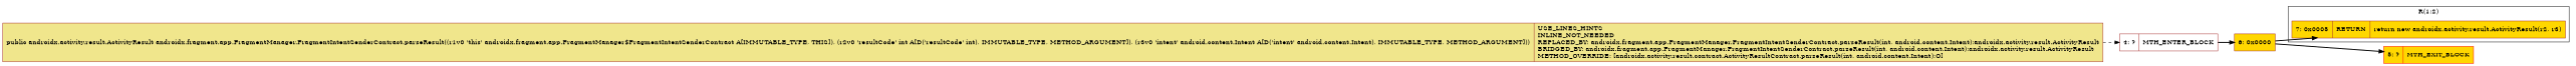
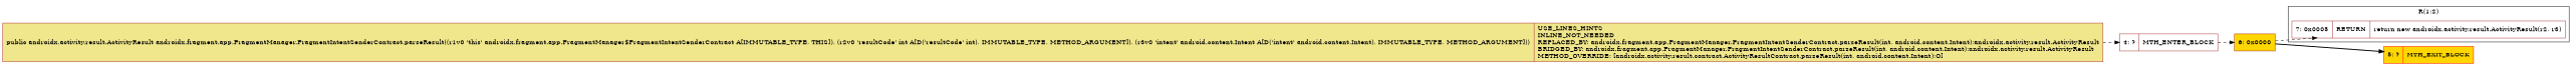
  digraph {
    rankdir=LR
    node [color=brown fillcolor=white shape=record style=filled]
    edge [style=bold]
-   n1 [fillcolor=gold label="{7\:\ 0x0005|RETURN\l|return new androidx.activity.result.ActivityResult(r2, r3)\l}"]
+   n1 [label="{7\:\ 0x0005|RETURN\l|return new androidx.activity.result.ActivityResult(r2, r3)\l}"]
    n2 [color=red fillcolor=gold label="{5\:\ ?|MTH_EXIT_BLOCK\l}"]
    n3 [label="{4\:\ ?|MTH_ENTER_BLOCK\l}"]
    n4 [fillcolor=gold label="{6\:\ 0x0000}"]
    n5 [fillcolor=khaki label="{public androidx.activity.result.ActivityResult androidx.fragment.app.FragmentManager.FragmentIntentSenderContract.parseResult((r1v0 'this' androidx.fragment.app.FragmentManager$FragmentIntentSenderContract A[IMMUTABLE_TYPE, THIS]), (r2v0 'resultCode' int A[D('resultCode' int), IMMUTABLE_TYPE, METHOD_ARGUMENT]), (r3v0 'intent' android.content.Intent A[D('intent' android.content.Intent), IMMUTABLE_TYPE, METHOD_ARGUMENT]))  | USE_LINES_HINTS\lINLINE_NOT_NEEDED\lREPLACED_BY: androidx.fragment.app.FragmentManager.FragmentIntentSenderContract.parseResult(int, android.content.Intent):androidx.activity.result.ActivityResult\lBRIDGED_BY: androidx.fragment.app.FragmentManager.FragmentIntentSenderContract.parseResult(int, android.content.Intent):androidx.activity.result.ActivityResult\lMETHOD_OVERRIDE: [androidx.activity.result.contract.ActivityResultContract.parseResult(int, android.content.Intent):O]\l}"]
    subgraph cluster_1 {
      label="R(1:2)"
      n1
    }
-   n3 -> n4
-   n4 -> n1
+   n3 -> n4 [style=dashed]
+   n4 -> n1 [style=dashed]
    n4 -> n2
    n5 -> n3 [style=dashed]
  }
